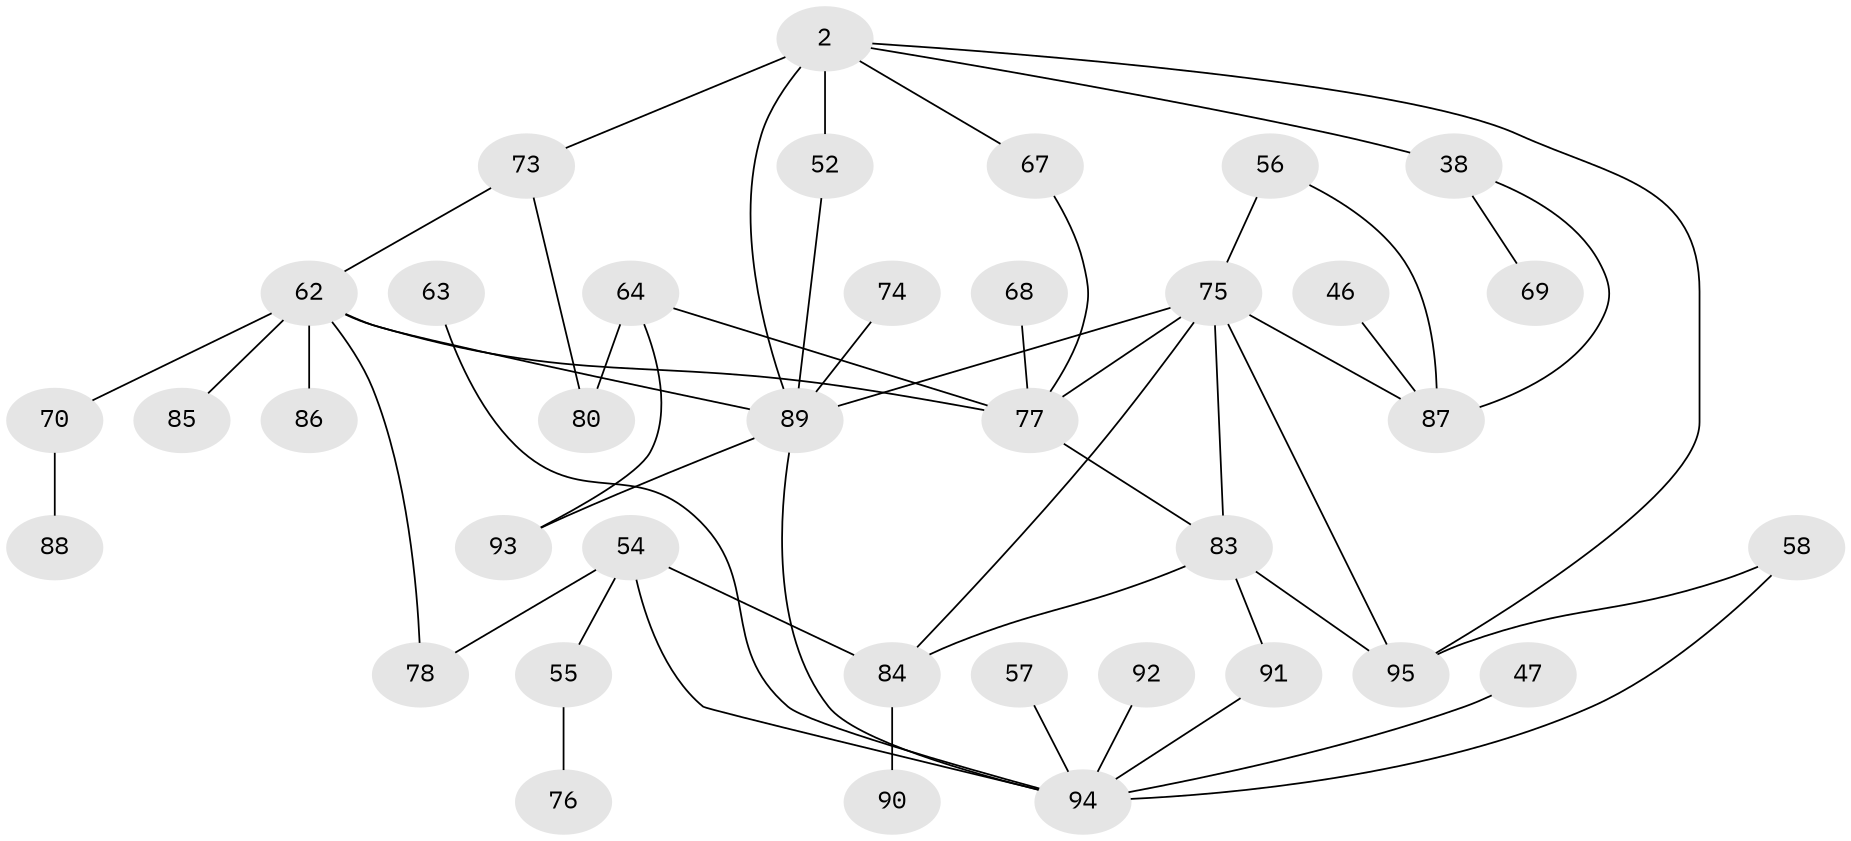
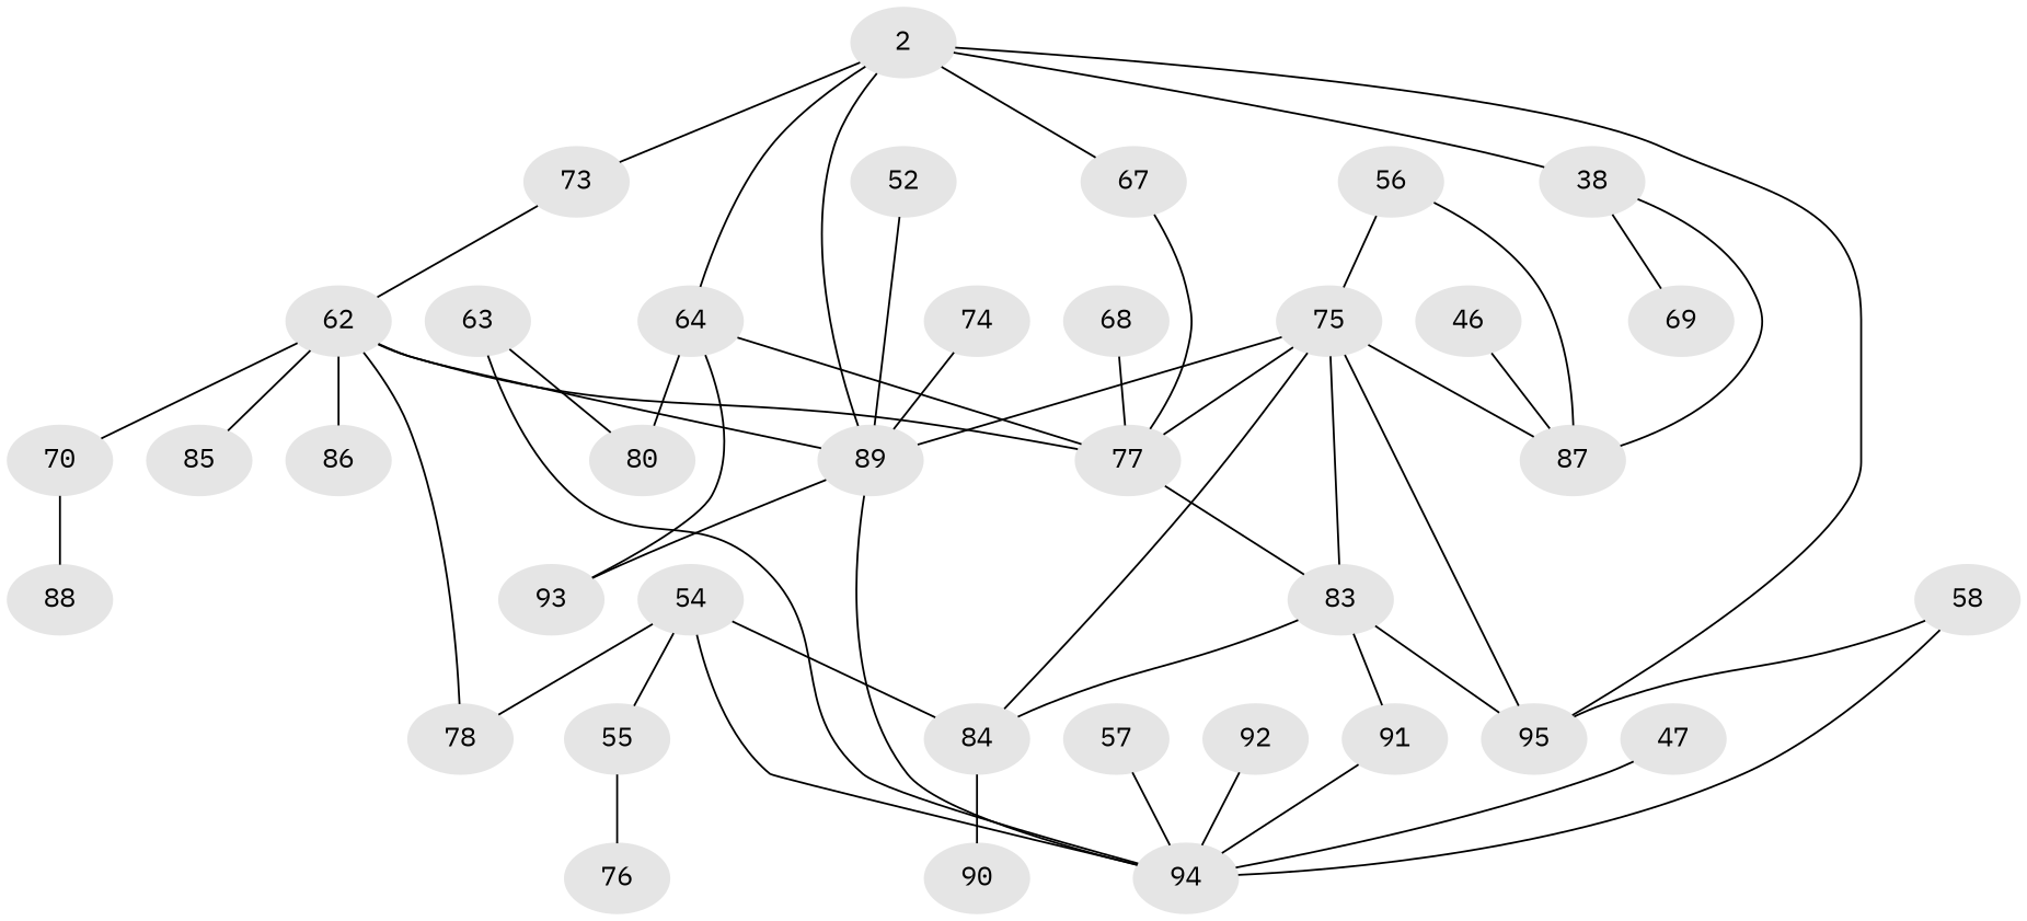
  graph {
    fontname="IBM Plex Mono"
    node [color=gray90 fontname="IBM Plex Mono" style=filled]
    edge [fontname="IBM Plex Mono"]
    2 [super="+1"]
    38 [super="+32"]
    64 [super="+44"]
    67 [super="+39"]
    73
    89 [super="+20+81"]
    95 [super="+8"]
    69
    87 [super="+37"]
    77 [super="+59"]
    80
    93
    62 [super="+61"]
    94 [super="+65"]
    78
    70
    85
    86
    46
    47
    54 [super="+11+13+30+26"]
    55
    84 [super="+40+29"]
    76
    90
    56 [super="+43"]
    75 [super="+21+34+53"]
    83 [super="+72+79+50"]
    57
    58
    88
    63
    68
    74
    91 [super="+66"]
    n36 [label=52]
    92
    2 -- 38 [weight=2]
-   2 -- n36
+   2 -- 64
    2 -- 67
    2 -- 73
    2 -- 89 [weight=2]
    2 -- 95
    38 -- 69
    38 -- 87
    64 -- 77
    64 -- 80
    64 -- 93
    67 -- 77
    73 -- 62 [weight=2]
    89 -- 93
    89 -- 94 [weight=2]
    77 -- 83 [weight=2]
    62 -- 89
    62 -- 77
    62 -- 78
    62 -- 70
    62 -- 85
    62 -- 86
    70 -- 88
    46 -- 87
    47 -- 94
    54 -- 94
    54 -- 78
    54 -- 55
    54 -- 84 [weight=2]
    55 -- 76
    84 -- 90
    56 -- 87
    56 -- 75
    75 -- 89 [weight=2]
    75 -- 95
    75 -- 87
    75 -- 77
    75 -- 84
    75 -- 83
    83 -- 95
    83 -- 84 [weight=2]
    83 -- 91 [weight=3]
    57 -- 94
    58 -- 95
    58 -- 94
-   73 -- 80
+   63 -- 80
    63 -- 94
    68 -- 77
    74 -- 89
    91 -- 94 [weight=2]
    n36 -- 89
    92 -- 94
  }
